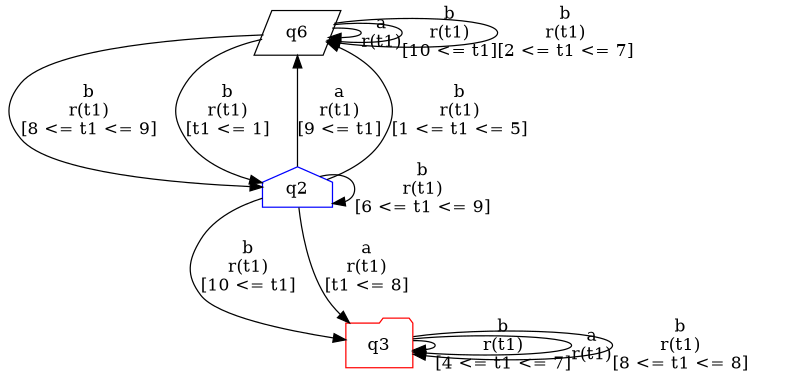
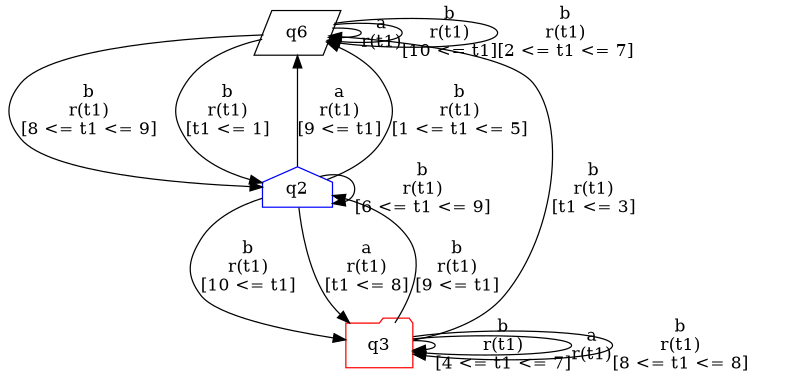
  digraph {
    n1 [color=black label=q6 shape=parallelogram]
    n2 [color=blue label=q2 shape=house]
    n3 [color=red label=q3 shape=folder]
    n1 -> n1 [label="a\nr(t1)\n"]
    n1 -> n1 [label="b\nr(t1)\n[10 <= t1]"]
    n1 -> n1 [label="b\nr(t1)\n[2 <= t1 <= 7]"]
    n1 -> n2 [label="b\nr(t1)\n[8 <= t1 <= 9]"]
    n1 -> n2 [label="b\nr(t1)\n[t1 <= 1]"]
    n2 -> n1 [label="a\nr(t1)\n[9 <= t1]"]
    n2 -> n1 [label="b\nr(t1)\n[1 <= t1 <= 5]"]
    n2 -> n2 [label="b\nr(t1)\n[6 <= t1 <= 9]"]
    n2 -> n3 [label="b\nr(t1)\n[10 <= t1]"]
    n2 -> n3 [label="a\nr(t1)\n[t1 <= 8]"]
+   n3 -> n1 [label="b\nr(t1)\n[t1 <= 3]"]
+   n3 -> n2 [label="b\nr(t1)\n[9 <= t1]"]
    n3 -> n3 [label="b\nr(t1)\n[4 <= t1 <= 7]"]
    n3 -> n3 [label="a\nr(t1)\n"]
    n3 -> n3 [label="b\nr(t1)\n[8 <= t1 <= 8]"]
  }
